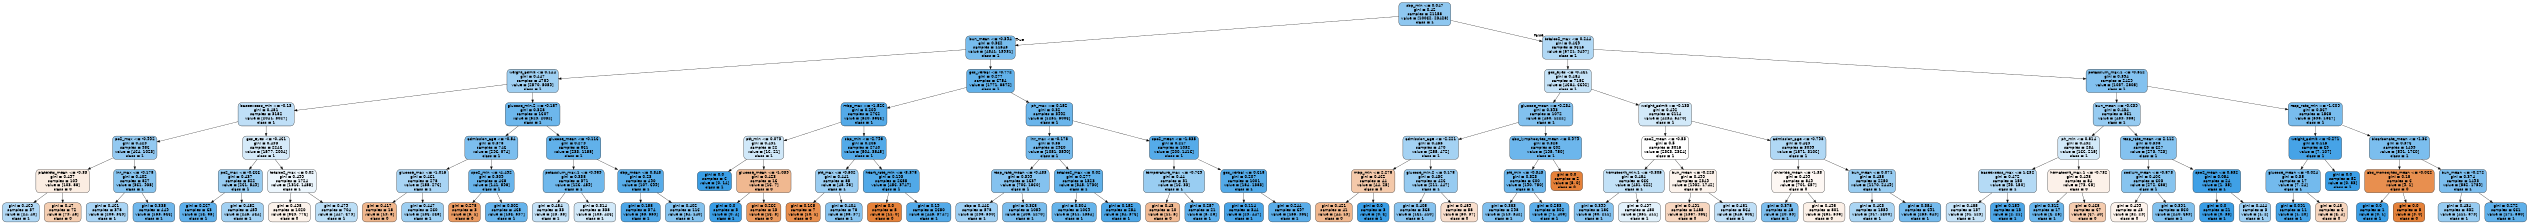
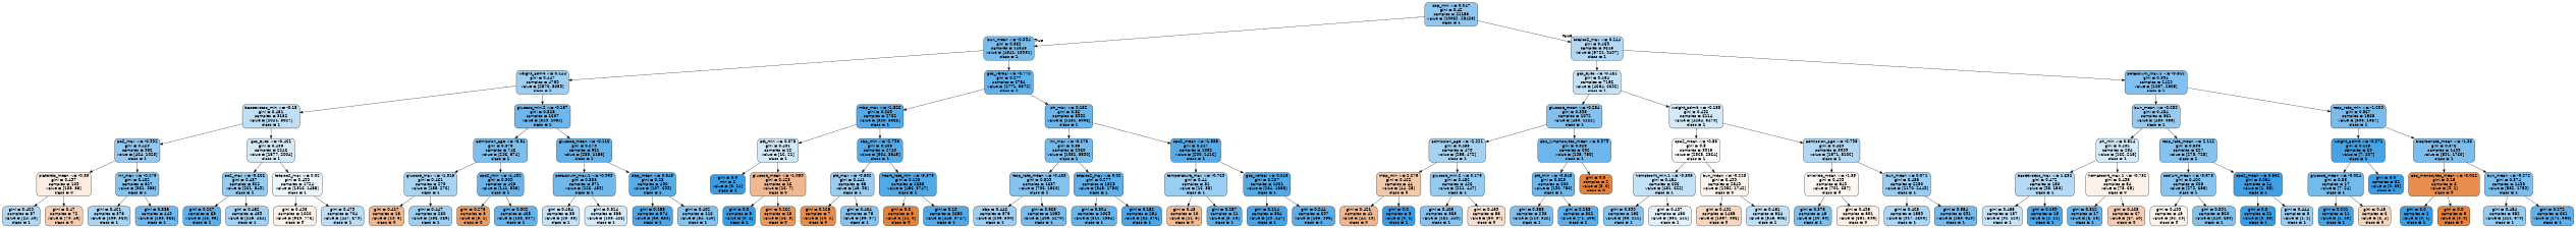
  digraph {
    node [color=black fillcolor="#399de5" fontname=helvetica shape=box style="filled, rounded"]
    edge [fontname=helvetica]
    n1 [fillcolor="#8ec7f0" label="sbp_min <= 0.047\ngini = 0.42\nsamples = 21158\nvalue = [10062, 23428]\nclass = 1"]
    n2 [fillcolor="#77bced" label="bun_mean <= -0.394\ngini = 0.362\nsamples = 11543\nvalue = [4341, 13931]\nclass = 1"]
    n3 [fillcolor="#b0d8f5" label="totalco2_max <= 0.244\ngini = 0.469\nsamples = 9615\nvalue = [5721, 9497]\nclass = 1"]
    n4 [fillcolor="#9ecff2" label="weight_admit <= 0.144\ngini = 0.447\nsamples = 4789\nvalue = [2570, 5059]\nclass = 1"]
    n5 [fillcolor="#61b1ea" label="gcs_verbal <= -0.772\ngini = 0.277\nsamples = 6754\nvalue = [1771, 8872]\nclass = 1"]
    n6 [fillcolor="#c4e2f7" label="gcs_eyes <= -0.461\ngini = 0.484\nsamples = 7186\nvalue = [4684, 6692]\nclass = 1"]
    n7 [fillcolor="#82c1ef" label="potassium_max.1 <= -0.512\ngini = 0.394\nsamples = 2429\nvalue = [1037, 2805]\nclass = 1"]
    n8 [fillcolor="#bfdff7" label="baseexcess_min <= -0.13\ngini = 0.481\nsamples = 3182\nvalue = [2041, 3027]\nclass = 1"]
    n9 [fillcolor="#6db7ec" label="glucose_min.2 <= -0.187\ngini = 0.328\nsamples = 1607\nvalue = [529, 2032]\nclass = 1"]
    n10 [fillcolor="#54aae8" label="mbp_max <= -1.526\ngini = 0.209\nsamples = 2762\nvalue = [520, 3866]\nclass = 1"]
    n11 [fillcolor="#6ab5eb" label="ph_max <= 0.152\ngini = 0.32\nsamples = 3992\nvalue = [1251, 5006]\nclass = 1"]
    n12 [fillcolor="#93c9f1" label="po2_max <= -0.992\ngini = 0.429\nsamples = 936\nvalue = [464, 1023]\nclass = 1"]
    n13 [fillcolor="#d5eaf9" label="gcs_eyes <= -0.461\ngini = 0.493\nsamples = 2246\nvalue = [1577, 2004]\nclass = 1"]
    n14 [fillcolor="#7cbeee" label="admission_age <= -0.54\ngini = 0.378\nsamples = 746\nvalue = [296, 874]\nclass = 1"]
    n15 [fillcolor="#61b1ea" label="glucose_mean <= -0.116\ngini = 0.279\nsamples = 861\nvalue = [233, 1158]\nclass = 1"]
    n16 [fillcolor="#fbede2" label="platelets_mean <= -0.33\ngini = 0.497\nsamples = 109\nvalue = [103, 88]\nclass = 0"]
    n17 [fillcolor="#85c3ef" label="inr_max <= -0.178\ngini = 0.402\nsamples = 827\nvalue = [361, 935]\nclass = 1"]
    n18 [fillcolor="#97ccf1" label="po2_max <= -0.666\ngini = 0.437\nsamples = 522\nvalue = [261, 549]\nclass = 1"]
    n19 [fillcolor="#ecf6fd" label="totalco2_max <= 0.02\ngini = 0.499\nsamples = 1724\nvalue = [1316, 1455]\nclass = 1"]
    n20 [fillcolor="#b0d8f5" label="gini = 0.469\nsamples = 37\nvalue = [24, 40]\nclass = 1"]
    n21 [fillcolor="#f5ceb1" label="gini = 0.47\nsamples = 72\nvalue = [79, 48]\nclass = 0"]
    n22 [fillcolor="#a9d4f4" label="gini = 0.461\nsamples = 378\nvalue = [208, 369]\nclass = 1"]
    n23 [fillcolor="#6fb7ec" label="gini = 0.335\nsamples = 449\nvalue = [153, 566]\nclass = 1"]
    n24 [fillcolor="#5eafea" label="gini = 0.267\nsamples = 63\nvalue = [16, 85]\nclass = 1"]
    n25 [fillcolor="#a2d1f3" label="gini = 0.452\nsamples = 459\nvalue = [245, 464]\nclass = 1"]
    n26 [fillcolor="#fcf2ea" label="gini = 0.498\nsamples = 1020\nvalue = [869, 776]\nclass = 0"]
    n27 [fillcolor="#bbdef6" label="gini = 0.479\nsamples = 704\nvalue = [447, 679]\nclass = 1"]
    n28 [fillcolor="#a8d4f4" label="glucose_max <= -1.015\ngini = 0.461\nsamples = 278\nvalue = [155, 276]\nclass = 1"]
    n29 [fillcolor="#68b4eb" label="spo2_min <= -4.492\ngini = 0.309\nsamples = 468\nvalue = [141, 598]\nclass = 1"]
    n30 [fillcolor="#6fb8ec" label="potassium_max.1 <= -0.989\ngini = 0.338\nsamples = 371\nvalue = [126, 459]\nclass = 1"]
    n31 [fillcolor="#57ace9" label="dbp_mean <= 0.343\ngini = 0.23\nsamples = 490\nvalue = [107, 699]\nclass = 1"]
    n32 [fillcolor="#f0b68c" label="gini = 0.417\nsamples = 18\nvalue = [19, 8]\nclass = 0"]
    n33 [fillcolor="#9dcff2" label="gini = 0.447\nsamples = 260\nvalue = [136, 268]\nclass = 1"]
    n34 [fillcolor="#ea9a61" label="gini = 0.278\nsamples = 3\nvalue = [5, 1]\nclass = 0"]
    n35 [fillcolor="#66b3eb" label="gini = 0.302\nsamples = 465\nvalue = [136, 597]\nclass = 1"]
    n36 [fillcolor="#c3e1f7" label="gini = 0.484\nsamples = 33\nvalue = [23, 33]\nclass = 1"]
    n37 [fillcolor="#d2e9f9" label="gini = 0.314\nsamples = 338\nvalue = [103, 426]\nclass = 1"]
    n38 [fillcolor="#4ca6e7" label="gini = 0.158\nsamples = 374\nvalue = [53, 559]\nclass = 1"]
    n39 [fillcolor="#85c3ef" label="gini = 0.402\nsamples = 116\nvalue = [54, 140]\nclass = 1"]
    n40 [fillcolor="#d0e8f9" label="ptt_min <= 0.073\ngini = 0.491\nsamples = 22\nvalue = [16, 21]\nclass = 1"]
    n41 [fillcolor="#53aae8" label="sbp_min <= -2.798\ngini = 0.205\nsamples = 2740\nvalue = [504, 3845]\nclass = 1"]
    n42 [fillcolor="#73baed" label="inr_max <= -0.178\ngini = 0.35\nsamples = 2960\nvalue = [1051, 3590]\nclass = 1"]
    n43 [fillcolor="#55abe9" label="spo2_mean <= -1.835\ngini = 0.217\nsamples = 1032\nvalue = [200, 1416]\nclass = 1"]
-   n44 [label="gini = 0.0\nsamples = 6\nvalue = [0, 14]\nclass = 1"]
+   n44 [label="gini = 0.0\nmin = 6\nvalue = [0, 14]\nclass = 1"]
    n45 [fillcolor="#f0b890" label="glucose_mean <= -1.039\ngini = 0.423\nsamples = 16\nvalue = [16, 7]\nclass = 0"]
    n46 [fillcolor="#9acdf2" label="ptt_max <= -0.502\ngini = 0.441\nsamples = 85\nvalue = [48, 98]\nclass = 1"]
    n47 [fillcolor="#51a9e8" label="heart_rate_min <= -3.378\ngini = 0.193\nsamples = 2655\nvalue = [456, 3747]\nclass = 1"]
    n48 [label="gini = 0.0\nsamples = 3\nvalue = [0, 4]\nclass = 1"]
    n49 [fillcolor="#ea995e" label="gini = 0.266\nsamples = 13\nvalue = [16, 3]\nclass = 0"]
    n50 [fillcolor="#e88e4d" label="gini = 0.165\nsamples = 7\nvalue = [10, 1]\nclass = 0"]
    n51 [fillcolor="#87c3ef" label="gini = 0.404\nsamples = 78\nvalue = [38, 97]\nclass = 1"]
    n52 [fillcolor="#e58139" label="gini = 0.0\nsamples = 5\nvalue = [11, 0]\nclass = 0"]
    n53 [fillcolor="#51a9e8" label="gini = 0.19\nsamples = 2650\nvalue = [445, 3747]\nclass = 1"]
    n54 [fillcolor="#84c2ef" label="resp_rate_mean <= -0.433\ngini = 0.399\nsamples = 1637\nvalue = [706, 1860]\nclass = 1"]
    n55 [fillcolor="#60b1ea" label="totalco2_max <= 0.02\ngini = 0.277\nsamples = 1323\nvalue = [345, 1730]\nclass = 1"]
    n56 [fillcolor="#99cdf2" label="temperature_max <= -0.769\ngini = 0.44\nsamples = 31\nvalue = [16, 33]\nclass = 1"]
    n57 [fillcolor="#53aae8" label="gcs_verbal <= 0.618\ngini = 0.207\nsamples = 1001\nvalue = [184, 1383]\nclass = 1"]
    n58 [fillcolor="#9dcef2" label="dbp = 0.446\nsamples = 578\nvalue = [298, 590]\nclass = 1"]
    n59 [fillcolor="#79bced" label="gini = 0.368\nsamples = 1059\nvalue = [408, 1270]\nclass = 1"]
    n60 [fillcolor="#66b4eb" label="gini = 0.304\nsamples = 1069\nvalue = [311, 1354]\nclass = 1"]
    n61 [fillcolor="#4ba6e7" label="gini = 0.152\nsamples = 254\nvalue = [34, 376]\nclass = 1"]
    n62 [fillcolor="#f1ba93" label="gini = 0.43\nsamples = 10\nvalue = [11, 5]\nclass = 0"]
    n63 [fillcolor="#5caeea" label="gini = 0.257\nsamples = 21\nvalue = [5, 28]\nclass = 1"]
-   n64 [fillcolor="#46a3e7" label="gini = 0.114\nsamples = 344\nvalue = [29, 447]\nclass = 1"]
+   n64 [fillcolor="#46a3e7" label="gini = 0.114\nsamples = 304\nvalue = [29, 447]\nclass = 1"]
    n65 [fillcolor="#5aade9" label="gini = 0.244\nsamples = 697\nvalue = [155, 936]\nclass = 1"]
    n66 [fillcolor="#82c1ef" label="glucose_mean <= -0.234\ngini = 0.393\nsamples = 1072\nvalue = [450, 1222]\nclass = 1"]
    n67 [fillcolor="#d2e9f9" label="weight_admit <= -0.133\ngini = 0.492\nsamples = 6114\nvalue = [4234, 5470]\nclass = 1"]
    n68 [fillcolor="#96cbf1" label="bun_mean <= -0.639\ngini = 0.434\nsamples = 861\nvalue = [439, 938]\nclass = 1"]
    n69 [fillcolor="#78bced" label="resp_rate_min <= -1.609\ngini = 0.367\nsamples = 1568\nvalue = [598, 1867]\nclass = 1"]
    n70 [fillcolor="#a4d2f3" label="admission_age <= -2.221\ngini = 0.455\nsamples = 470\nvalue = [255, 472]\nclass = 1"]
    n71 [fillcolor="#6cb6ec" label="abs_lymphocytes_mean <= 0.979\ngini = 0.328\nsamples = 602\nvalue = [195, 750]\nclass = 1"]
    n72 [fillcolor="#ffffff" label="spo2_mean <= -0.53\ngini = 0.5\nsamples = 3015\nvalue = [2363, 2364]\nclass = 1"]
    n73 [fillcolor="#b0d8f5" label="admission_age <= -0.798\ngini = 0.469\nsamples = 3099\nvalue = [1871, 3106]\nclass = 1"]
    n74 [fillcolor="#f4c9aa" label="mbp_min <= 2.278\ngini = 0.462\nsamples = 44\nvalue = [44, 25]\nclass = 0"]
    n75 [fillcolor="#96cbf1" label="glucose_min.2 <= 0.178\ngini = 0.436\nsamples = 426\nvalue = [211, 447]\nclass = 1"]
    n76 [fillcolor="#6bb6ec" label="ptt_min <= -0.343\ngini = 0.323\nsamples = 600\nvalue = [190, 750]\nclass = 1"]
    n77 [fillcolor="#e58139" label="gini = 0.0\nsamples = 2\nvalue = [5, 0]\nclass = 0"]
    n78 [fillcolor="#f0b78e" label="gini = 0.421\nsamples = 41\nvalue = [44, 19]\nclass = 0"]
    n79 [label="gini = 0.0\nsamples = 3\nvalue = [0, 6]\nclass = 1"]
    n80 [fillcolor="#87c3ef" label="gini = 0.405\nsamples = 368\nvalue = [161, 410]\nclass = 1"]
    n81 [fillcolor="#f8decc" label="gini = 0.489\nsamples = 58\nvalue = [50, 37]\nclass = 0"]
    n82 [fillcolor="#7ebfee" label="gini = 0.383\nsamples = 298\nvalue = [119, 342]\nclass = 1"]
    n83 [fillcolor="#5baeea" label="gini = 0.253\nsamples = 302\nvalue = [71, 408]\nclass = 1"]
    n84 [fillcolor="#c2e1f7" label="hematocrit_min.1 <= -0.305\ngini = 0.484\nsamples = 666\nvalue = [431, 622]\nclass = 1"]
    n85 [fillcolor="#fcf3ec" label="bun_mean <= -0.223\ngini = 0.499\nsamples = 2349\nvalue = [1932, 1742]\nclass = 0"]
    n86 [fillcolor="#fdf7f3" label="chloride_mean <= -1.33\ngini = 0.499\nsamples = 849\nvalue = [701, 657]\nclass = 0"]
    n87 [fillcolor="#98ccf1" label="bun_mean <= 0.071\ngini = 0.438\nsamples = 2250\nvalue = [1170, 2449]\nclass = 1"]
    n88 [fillcolor="#84c2ef" label="gini = 0.399\nsamples = 186\nvalue = [80, 211]\nclass = 1"]
    n89 [fillcolor="#e2f1fb" label="gini = 0.497\nsamples = 480\nvalue = [351, 411]\nclass = 1"]
    n90 [fillcolor="#f7d6bf" label="gini = 0.491\nsamples = 1485\nvalue = [1387, 936]\nclass = 0"]
    n91 [fillcolor="#bfdff7" label="gini = 0.481\nsamples = 864\nvalue = [545, 806]\nclass = 1"]
    n92 [fillcolor="#7cbeee" label="gini = 0.378\nsamples = 48\nvalue = [20, 59]\nclass = 1"]
    n93 [fillcolor="#fcf0e7" label="gini = 0.498\nsamples = 801\nvalue = [681, 598]\nclass = 0"]
    n94 [fillcolor="#aad5f4" label="gini = 0.463\nsamples = 1559\nvalue = [917, 1600]\nclass = 1"]
    n95 [fillcolor="#74baed" label="gini = 0.354\nsamples = 691\nvalue = [253, 849]\nclass = 1"]
    n96 [fillcolor="#d2e9f9" label="ph_min <= 0.814\ngini = 0.492\nsamples = 234\nvalue = [166, 215]\nclass = 1"]
    n97 [fillcolor="#84c2ef" label="resp_rate_mean <= 2.112\ngini = 0.398\nsamples = 627\nvalue = [273, 723]\nclass = 1"]
    n98 [fillcolor="#46a3e7" label="weight_admit <= -0.271\ngini = 0.115\nsamples = 69\nvalue = [7, 107]\nclass = 1"]
    n99 [fillcolor="#7bbeee" label="bicarbonate_mean <= -1.36\ngini = 0.376\nsamples = 1499\nvalue = [591, 1760]\nclass = 1"]
    n100 [fillcolor="#b4daf5" label="baseexcess_max <= 1.632\ngini = 0.472\nsamples = 150\nvalue = [93, 150]\nclass = 1"]
    n101 [fillcolor="#fcf1e9" label="hematocrit_max.1 <= -0.732\ngini = 0.498\nsamples = 84\nvalue = [73, 65]\nclass = 0"]
    n102 [fillcolor="#87c4ef" label="sodium_mean <= -0.873\ngini = 0.406\nsamples = 603\nvalue = [272, 688]\nclass = 1"]
    n103 [fillcolor="#3fa0e6" label="spo2_mean <= 0.532\ngini = 0.054\nsamples = 24\nvalue = [1, 35]\nclass = 1"]
    n104 [fillcolor="#c5e2f7" label="gini = 0.485\nsamples = 137\nvalue = [91, 129]\nclass = 1"]
    n105 [fillcolor="#4ca6e7" label="gini = 0.159\nsamples = 13\nvalue = [2, 21]\nclass = 1"]
    n106 [fillcolor="#69b5eb" label="gini = 0.312\nsamples = 17\nvalue = [6, 25]\nclass = 1"]
    n107 [fillcolor="#f5ccaf" label="gini = 0.468\nsamples = 67\nvalue = [67, 40]\nclass = 0"]
    n108 [fillcolor="#fdf3ec" label="gini = 0.499\nsamples = 43\nvalue = [32, 29]\nclass = 0"]
    n109 [fillcolor="#81c1ee" label="gini = 0.391\nsamples = 560\nvalue = [240, 659]\nclass = 1"]
    n110 [label="gini = 0.0\nsamples = 21\nvalue = [0, 33]\nclass = 1"]
    n111 [fillcolor="#9ccef2" label="gini = 0.444\nsamples = 3\nvalue = [1, 2]\nclass = 1"]
    n112 [fillcolor="#73baed" label="glucose_mean <= -0.024\ngini = 0.35\nsamples = 17\nvalue = [7, 24]\nclass = 1"]
    n113 [label="gini = 0.0\nsamples = 52\nvalue = [0, 83]\nclass = 1"]
    n114 [fillcolor="#e88f4f" label="abs_monocytes_mean <= -0.062\ngini = 0.18\nsamples = 6\nvalue = [9, 1]\nclass = 0"]
    n115 [fillcolor="#7bbdee" label="bun_mean <= -0.272\ngini = 0.374\nsamples = 1493\nvalue = [582, 1759]\nclass = 1"]
    n116 [fillcolor="#43a2e6" label="gini = 0.091\nsamples = 11\nvalue = [1, 20]\nclass = 1"]
    n117 [fillcolor="#f6d5bd" label="gini = 0.48\nsamples = 6\nvalue = [6, 4]\nclass = 0"]
    n118 [label="gini = 0.0\nsamples = 1\nvalue = [0, 1]\nclass = 1"]
    n119 [fillcolor="#e58139" label="gini = 0.0\nsamples = 5\nvalue = [9, 0]\nclass = 0"]
    n120 [fillcolor="#96cbf1" label="gini = 0.434\nsamples = 832\nvalue = [411, 879]\nclass = 1"]
    n121 [fillcolor="#5fb0ea" label="gini = 0.272\nsamples = 661\nvalue = [171, 880]\nclass = 1"]
    n1 -> n2 [headlabel=True labelangle=45 labeldistance=2.5]
    n1 -> n3 [headlabel=False labelangle=-45 labeldistance=2.5]
    n2 -> n4
    n2 -> n5
    n3 -> n6
    n3 -> n7
    n4 -> n8
    n4 -> n9
    n5 -> n10
    n5 -> n11
    n6 -> n66
    n6 -> n67
    n7 -> n68
    n7 -> n69
    n8 -> n12
    n8 -> n13
    n9 -> n14
    n9 -> n15
    n10 -> n40
    n10 -> n41
    n11 -> n42
    n11 -> n43
    n12 -> n16
    n12 -> n17
    n13 -> n18
    n13 -> n19
    n14 -> n28
    n14 -> n29
    n15 -> n30
    n15 -> n31
    n16 -> n20
    n16 -> n21
    n17 -> n22
    n17 -> n23
    n18 -> n24
    n18 -> n25
    n19 -> n26
    n19 -> n27
    n28 -> n32
    n28 -> n33
    n29 -> n34
    n29 -> n35
    n30 -> n36
    n30 -> n37
    n31 -> n38
    n31 -> n39
    n40 -> n44
    n40 -> n45
    n41 -> n46
    n41 -> n47
    n42 -> n54
    n42 -> n55
    n43 -> n56
    n43 -> n57
    n45 -> n48
    n45 -> n49
    n46 -> n50
    n46 -> n51
    n47 -> n52
    n47 -> n53
    n54 -> n58
    n54 -> n59
    n55 -> n60
    n55 -> n61
    n56 -> n62
    n56 -> n63
    n57 -> n64
    n57 -> n65
    n66 -> n70
    n66 -> n71
    n67 -> n72
    n67 -> n73
    n68 -> n96
    n68 -> n97
    n69 -> n98
    n69 -> n99
    n70 -> n74
    n70 -> n75
    n71 -> n76
    n71 -> n77
    n72 -> n84
    n72 -> n85
    n73 -> n86
    n73 -> n87
    n74 -> n78
    n74 -> n79
    n75 -> n80
    n75 -> n81
    n76 -> n82
    n76 -> n83
    n84 -> n88
    n84 -> n89
    n85 -> n90
    n85 -> n91
    n86 -> n92
    n86 -> n93
    n87 -> n94
    n87 -> n95
    n96 -> n100
    n96 -> n101
    n97 -> n102
    n97 -> n103
    n98 -> n112
    n98 -> n113
    n99 -> n114
    n99 -> n115
    n100 -> n104
    n100 -> n105
    n101 -> n106
    n101 -> n107
    n102 -> n108
    n102 -> n109
    n103 -> n110
    n103 -> n111
    n112 -> n116
    n112 -> n117
    n114 -> n118
    n114 -> n119
    n115 -> n120
    n115 -> n121
  }
